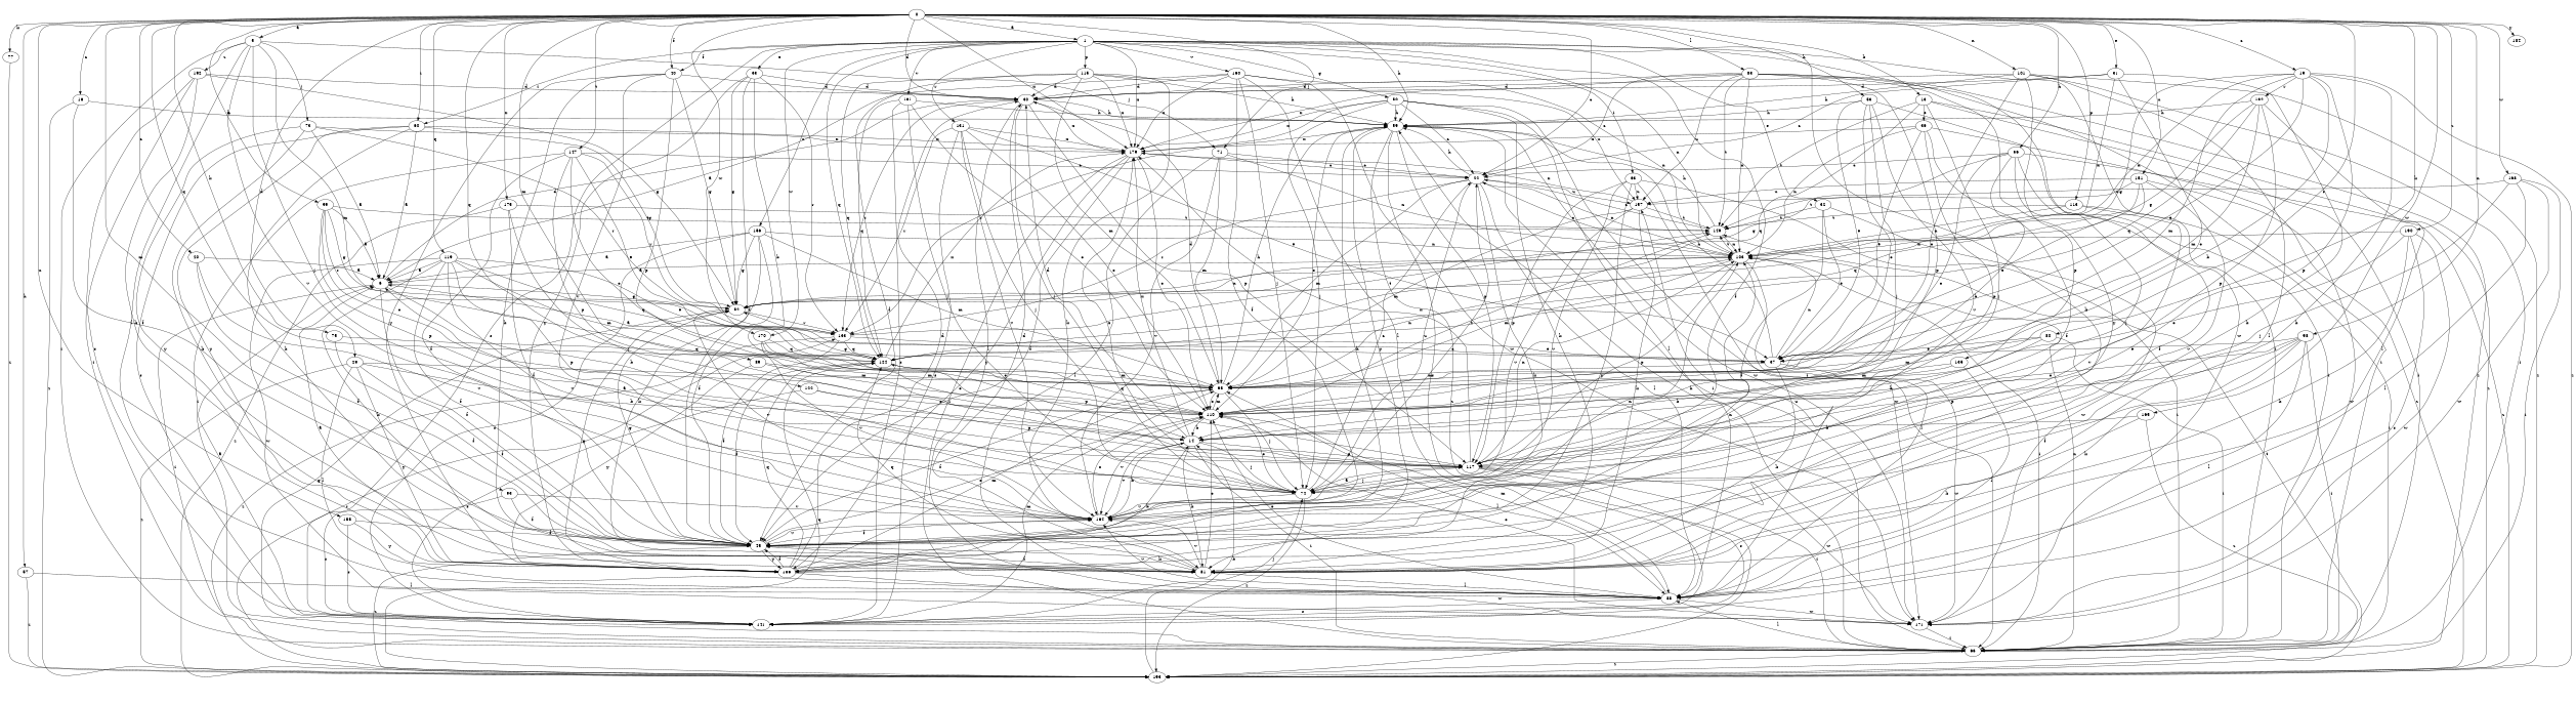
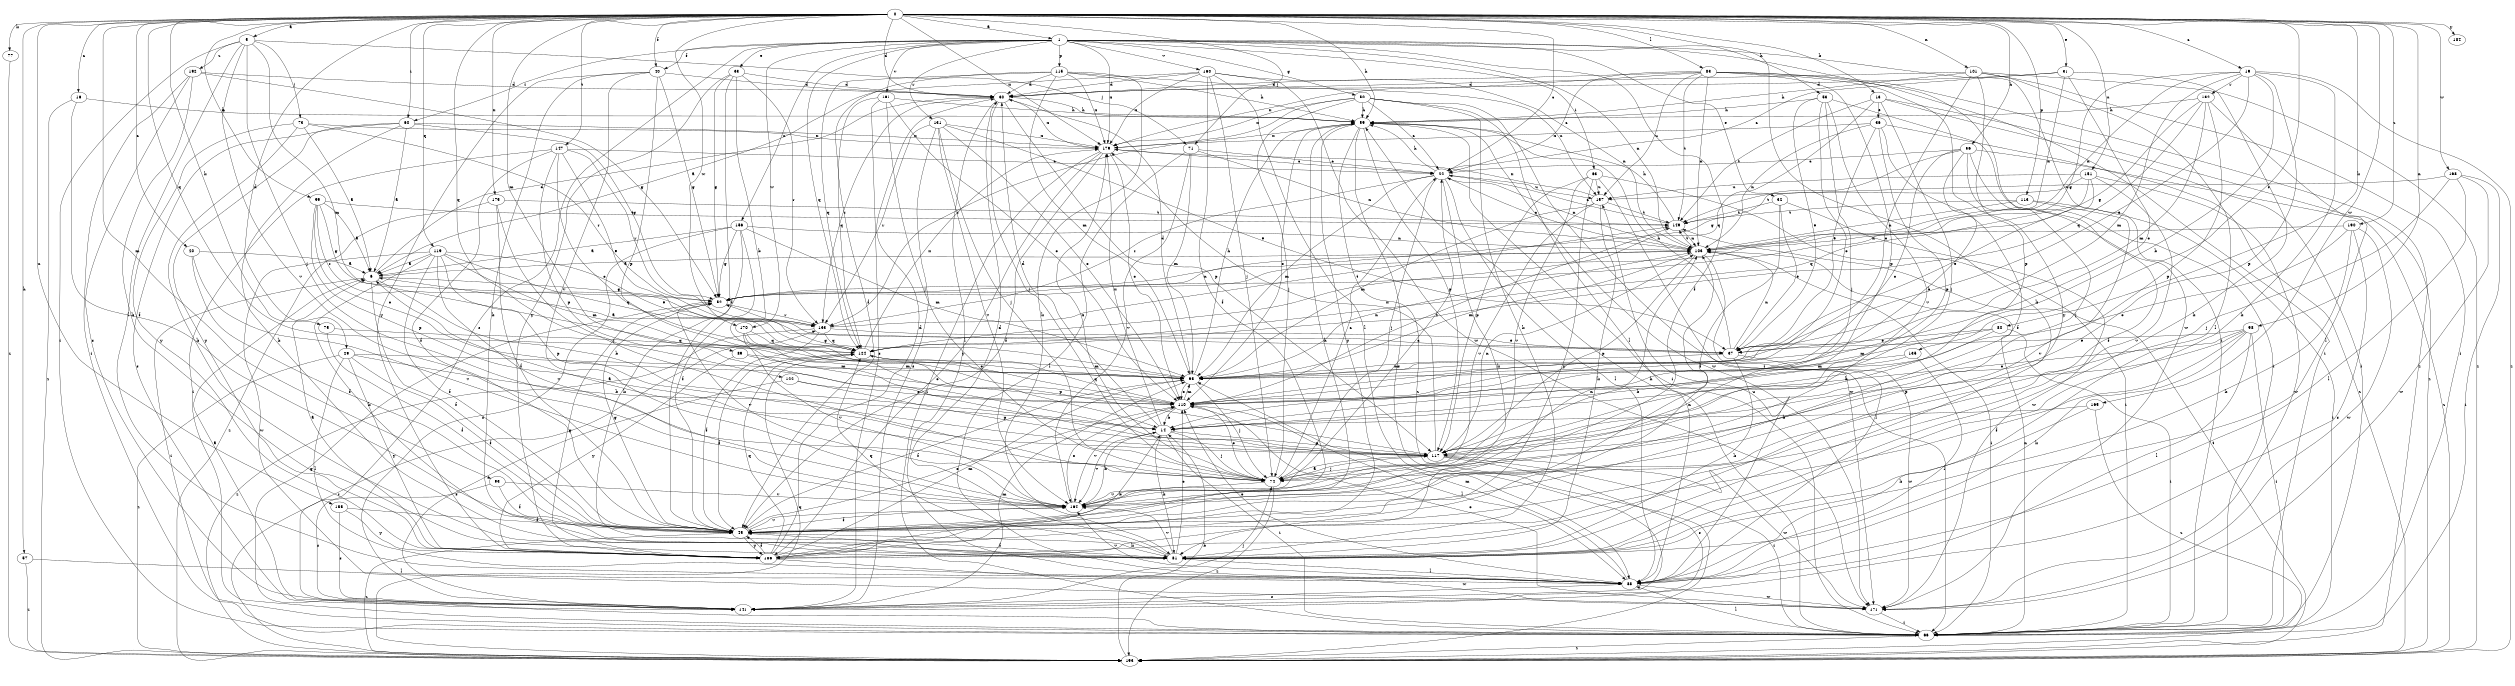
  strict digraph {
    0
    1
    5
    13
    16
    19
    20
    22
    29
    30
    31
    40
    53
    56
    57
    59
    60
    71
    75
    77
    80
    83
    89
    93
    98
    99
    101
    113
    119
    122
    124
    135
    147
    151
    155
    165
    168
    170
    175
    179
    184
    190
    32
    33
    45
    50
    63
    66
    81
    103
    115
    131
    141
    156
    160
    161
    171
    73
    74
    88
    95
    164
    192
    36
    149
    193
    14
    52
    117
    37
    132
    6
    133
    157
    186
    110
    0 -> 1 [label=a]
    0 -> 5 [label=a]
    0 -> 13 [label=b]
    0 -> 16 [label=c]
    0 -> 19 [label=c]
    0 -> 20 [label=c]
    0 -> 22 [label=c]
    0 -> 29 [label=d]
    0 -> 30 [label=d]
    0 -> 31 [label=e]
    0 -> 40 [label=f]
    0 -> 53 [label=h]
    0 -> 56 [label=h]
    0 -> 57 [label=h]
    0 -> 59 [label=h]
    0 -> 60 [label=i]
    0 -> 71 [label=j]
    0 -> 75 [label=k]
    0 -> 77 [label=k]
    0 -> 80 [label=k]
    0 -> 83 [label=l]
    0 -> 89 [label=m]
    0 -> 93 [label=m]
    0 -> 98 [label=n]
    0 -> 99 [label=n]
    0 -> 101 [label=n]
    0 -> 113 [label=p]
    0 -> 119 [label=q]
    0 -> 122 [label=q]
    0 -> 124 [label=q]
    0 -> 135 [label=s]
    0 -> 147 [label=t]
    0 -> 151 [label=u]
    0 -> 155 [label=u]
    0 -> 165 [label=w]
    0 -> 168 [label=w]
    0 -> 170 [label=w]
    0 -> 175 [label=x]
    0 -> 179 [label=x]
    0 -> 184 [label=y]
    0 -> 190 [label=z]
    1 -> 40 [label=f]
    1 -> 60 [label=i]
    1 -> 124 [label=q]
    1 -> 170 [label=w]
    1 -> 179 [label=x]
    1 -> 32 [label=e]
    1 -> 33 [label=e]
    1 -> 45 [label=f]
    1 -> 50 [label=g]
    1 -> 63 [label=i]
    1 -> 66 [label=i]
    1 -> 81 [label=k]
    1 -> 103 [label=n]
    1 -> 115 [label=p]
    1 -> 131 [label=r]
    1 -> 141 [label=s]
    1 -> 156 [label=u]
    1 -> 160 [label=v]
    1 -> 161 [label=v]
    1 -> 171 [label=w]
    5 -> 71 [label=j]
    5 -> 66 [label=i]
    5 -> 73 [label=j]
    5 -> 74 [label=j]
    5 -> 88 [label=l]
    5 -> 95 [label=m]
    5 -> 164 [label=v]
    5 -> 192 [label=z]
    13 -> 124 [label=q]
    13 -> 66 [label=i]
    13 -> 74 [label=j]
    13 -> 36 [label=e]
    13 -> 149 [label=t]
    13 -> 193 [label=z]
    16 -> 59 [label=h]
    16 -> 45 [label=f]
    16 -> 193 [label=z]
    19 -> 81 [label=k]
    19 -> 103 [label=n]
    19 -> 95 [label=m]
    19 -> 193 [label=z]
    19 -> 14 [label=b]
    19 -> 52 [label=g]
    19 -> 117 [label=p]
    19 -> 37 [label=e]
    19 -> 132 [label=r]
    20 -> 45 [label=f]
    20 -> 164 [label=v]
    20 -> 6 [label=a]
    22 -> 59 [label=h]
    22 -> 81 [label=k]
    22 -> 103 [label=n]
-   22 -> 74 [label=u]
+   22 -> 74 [label=j]
    22 -> 88 [label=l]
    22 -> 95 [label=m]
    22 -> 133 [label=r]
    22 -> 157 [label=u]
    29 -> 45 [label=f]
    29 -> 88 [label=l]
    29 -> 95 [label=m]
    29 -> 193 [label=z]
    29 -> 14 [label=b]
    29 -> 186 [label=y]
    30 -> 59 [label=h]
    30 -> 179 [label=x]
    30 -> 74 [label=j]
    30 -> 88 [label=l]
    30 -> 117 [label=p]
    30 -> 133 [label=r]
    31 -> 22 [label=c]
    31 -> 30 [label=d]
    31 -> 81 [label=k]
    31 -> 103 [label=n]
    31 -> 110 [label=o]
    40 -> 30 [label=d]
    40 -> 81 [label=k]
    40 -> 164 [label=v]
    40 -> 52 [label=g]
    40 -> 117 [label=p]
    40 -> 186 [label=y]
    53 -> 59 [label=h]
    53 -> 66 [label=i]
    53 -> 74 [label=j]
    53 -> 164 [label=v]
    53 -> 37 [label=e]
    53 -> 110 [label=o]
    56 -> 22 [label=c]
    56 -> 45 [label=f]
    56 -> 74 [label=j]
    56 -> 193 [label=z]
    56 -> 14 [label=b]
    56 -> 52 [label=g]
    56 -> 110 [label=o]
    57 -> 88 [label=l]
    57 -> 193 [label=z]
    59 -> 179 [label=x]
    59 -> 66 [label=i]
    59 -> 141 [label=s]
    59 -> 171 [label=w]
    59 -> 193 [label=z]
    59 -> 117 [label=p]
    59 -> 186 [label=y]
    59 -> 110 [label=o]
    60 -> 179 [label=x]
    60 -> 81 [label=k]
    60 -> 141 [label=s]
    60 -> 52 [label=g]
    60 -> 6 [label=a]
    60 -> 186 [label=y]
    71 -> 22 [label=c]
    71 -> 103 [label=n]
    71 -> 88 [label=l]
    71 -> 95 [label=m]
    71 -> 164 [label=v]
    75 -> 124 [label=q]
    75 -> 45 [label=f]
    77 -> 193 [label=z]
    80 -> 66 [label=i]
    80 -> 95 [label=m]
    80 -> 14 [label=b]
    80 -> 37 [label=e]
    83 -> 22 [label=c]
    83 -> 30 [label=d]
    83 -> 179 [label=x]
    83 -> 66 [label=i]
    83 -> 103 [label=n]
    83 -> 149 [label=t]
    83 -> 193 [label=z]
    83 -> 117 [label=p]
    83 -> 157 [label=u]
    83 -> 186 [label=y]
    89 -> 95 [label=m]
    89 -> 186 [label=y]
    89 -> 110 [label=o]
    93 -> 45 [label=f]
    93 -> 141 [label=s]
    93 -> 164 [label=v]
    98 -> 45 [label=f]
    98 -> 66 [label=i]
    98 -> 81 [label=k]
    98 -> 88 [label=l]
    98 -> 117 [label=p]
    98 -> 37 [label=e]
    98 -> 110 [label=o]
    99 -> 149 [label=t]
    99 -> 52 [label=g]
    99 -> 117 [label=p]
    99 -> 6 [label=a]
    99 -> 133 [label=r]
    99 -> 110 [label=o]
    101 -> 30 [label=d]
    101 -> 59 [label=h]
    101 -> 66 [label=i]
    101 -> 88 [label=l]
    101 -> 193 [label=z]
    101 -> 117 [label=p]
    101 -> 110 [label=o]
    113 -> 66 [label=i]
    113 -> 103 [label=n]
    113 -> 164 [label=v]
    113 -> 149 [label=t]
    119 -> 124 [label=q]
    119 -> 45 [label=f]
    119 -> 81 [label=k]
    119 -> 171 [label=w]
    119 -> 95 [label=m]
    119 -> 164 [label=v]
    119 -> 117 [label=p]
    119 -> 37 [label=e]
    119 -> 6 [label=a]
    122 -> 141 [label=s]
    122 -> 117 [label=p]
    122 -> 110 [label=o]
    124 -> 179 [label=x]
    124 -> 45 [label=f]
    124 -> 95 [label=m]
    124 -> 6 [label=a]
    135 -> 88 [label=l]
    135 -> 95 [label=m]
    135 -> 14 [label=b]
    147 -> 22 [label=c]
    147 -> 45 [label=f]
    147 -> 66 [label=i]
    147 -> 117 [label=p]
    147 -> 37 [label=e]
    147 -> 133 [label=r]
    147 -> 110 [label=o]
    151 -> 124 [label=q]
    151 -> 171 [label=w]
    151 -> 164 [label=v]
    151 -> 149 [label=t]
    151 -> 37 [label=e]
    151 -> 157 [label=u]
    155 -> 45 [label=f]
    155 -> 141 [label=s]
    155 -> 186 [label=y]
    165 -> 81 [label=k]
    165 -> 193 [label=z]
    165 -> 14 [label=b]
    168 -> 66 [label=i]
    168 -> 171 [label=w]
    168 -> 74 [label=j]
    168 -> 88 [label=l]
    168 -> 157 [label=u]
    170 -> 124 [label=q]
    170 -> 164 [label=v]
    170 -> 117 [label=p]
    170 -> 110 [label=o]
    175 -> 45 [label=f]
    175 -> 74 [label=j]
    175 -> 149 [label=t]
    175 -> 193 [label=z]
    179 -> 22 [label=c]
    179 -> 45 [label=f]
    179 -> 66 [label=i]
    179 -> 186 [label=y]
    179 -> 110 [label=o]
    190 -> 81 [label=k]
    190 -> 103 [label=n]
    190 -> 141 [label=s]
    190 -> 171 [label=w]
    190 -> 110 [label=o]
    32 -> 45 [label=f]
    32 -> 171 [label=w]
    32 -> 149 [label=t]
    32 -> 37 [label=e]
    33 -> 30 [label=d]
    33 -> 45 [label=f]
    33 -> 14 [label=b]
    33 -> 52 [label=g]
    33 -> 133 [label=r]
    33 -> 186 [label=y]
    45 -> 81 [label=k]
    45 -> 103 [label=n]
    45 -> 164 [label=v]
    45 -> 193 [label=z]
    45 -> 52 [label=g]
    45 -> 186 [label=y]
    45 -> 110 [label=o]
    50 -> 22 [label=c]
    50 -> 59 [label=h]
    50 -> 179 [label=x]
    50 -> 66 [label=i]
    50 -> 81 [label=k]
    50 -> 74 [label=j]
    50 -> 88 [label=l]
    50 -> 133 [label=r]
    63 -> 66 [label=i]
    63 -> 171 [label=w]
    63 -> 164 [label=v]
    63 -> 117 [label=p]
    63 -> 157 [label=u]
    63 -> 186 [label=y]
    66 -> 59 [label=h]
    66 -> 103 [label=n]
    66 -> 88 [label=l]
    66 -> 193 [label=z]
    66 -> 52 [label=g]
    81 -> 30 [label=d]
    81 -> 124 [label=q]
    81 -> 45 [label=f]
    81 -> 88 [label=l]
    81 -> 164 [label=v]
    81 -> 110 [label=o]
    103 -> 22 [label=c]
    103 -> 66 [label=i]
    103 -> 88 [label=l]
    103 -> 95 [label=m]
    103 -> 149 [label=t]
    103 -> 117 [label=p]
    103 -> 6 [label=a]
    115 -> 30 [label=d]
    115 -> 59 [label=h]
    115 -> 124 [label=q]
    115 -> 179 [label=x]
    115 -> 45 [label=f]
    115 -> 81 [label=k]
    115 -> 95 [label=m]
    115 -> 157 [label=u]
    131 -> 179 [label=x]
    131 -> 141 [label=s]
    131 -> 74 [label=j]
    131 -> 164 [label=v]
    131 -> 37 [label=e]
    131 -> 133 [label=r]
    131 -> 110 [label=o]
    141 -> 74 [label=j]
    141 -> 95 [label=m]
    141 -> 6 [label=a]
    156 -> 45 [label=f]
    156 -> 81 [label=k]
    156 -> 103 [label=n]
    156 -> 141 [label=s]
    156 -> 95 [label=m]
    156 -> 52 [label=g]
    156 -> 6 [label=a]
    160 -> 30 [label=d]
    160 -> 179 [label=x]
    160 -> 45 [label=f]
    160 -> 103 [label=n]
    160 -> 171 [label=w]
    160 -> 74 [label=j]
    160 -> 88 [label=l]
    160 -> 6 [label=a]
    161 -> 59 [label=h]
    161 -> 124 [label=q]
    161 -> 141 [label=s]
    161 -> 74 [label=j]
    161 -> 110 [label=o]
    171 -> 66 [label=i]
    171 -> 110 [label=o]
    73 -> 179 [label=x]
    73 -> 81 [label=k]
    73 -> 6 [label=a]
    73 -> 133 [label=r]
    73 -> 186 [label=y]
    74 -> 22 [label=c]
    74 -> 179 [label=x]
    74 -> 164 [label=v]
    74 -> 193 [label=z]
    74 -> 117 [label=a]
    74 -> 6 [label=a]
    74 -> 110 [label=o]
    88 -> 141 [label=s]
    88 -> 171 [label=w]
    88 -> 95 [label=m]
    88 -> 164 [label=v]
    88 -> 157 [label=u]
    88 -> 110 [label=o]
    95 -> 30 [label=d]
    95 -> 59 [label=h]
    95 -> 45 [label=f]
    95 -> 103 [label=n]
    95 -> 74 [label=j]
    95 -> 52 [label=g]
    95 -> 110 [label=o]
    164 -> 22 [label=c]
    164 -> 45 [label=f]
    164 -> 14 [label=b]
    164 -> 110 [label=o]
    192 -> 30 [label=d]
    192 -> 66 [label=i]
    192 -> 81 [label=k]
    192 -> 141 [label=s]
    192 -> 52 [label=g]
    36 -> 179 [label=x]
    36 -> 45 [label=f]
    36 -> 103 [label=n]
    36 -> 193 [label=z]
    36 -> 117 [label=p]
    36 -> 37 [label=e]
    149 -> 22 [label=c]
    149 -> 59 [label=h]
    149 -> 103 [label=n]
    193 -> 124 [label=q]
    193 -> 149 [label=t]
    193 -> 14 [label=b]
    193 -> 133 [label=r]
    14 -> 30 [label=d]
    14 -> 179 [label=x]
    14 -> 66 [label=i]
    14 -> 81 [label=k]
    14 -> 74 [label=j]
    14 -> 164 [label=v]
    14 -> 117 [label=p]
    52 -> 103 [label=n]
    52 -> 164 [label=v]
    52 -> 133 [label=r]
    117 -> 179 [label=x]
    117 -> 66 [label=i]
    117 -> 103 [label=n]
    117 -> 141 [label=s]
    117 -> 171 [label=w]
    117 -> 74 [label=j]
    37 -> 59 [label=h]
    37 -> 81 [label=k]
    37 -> 103 [label=n]
    37 -> 171 [label=w]
    37 -> 95 [label=m]
    132 -> 59 [label=h]
    132 -> 124 [label=q]
    132 -> 88 [label=l]
    132 -> 95 [label=m]
    132 -> 52 [label=g]
    132 -> 117 [label=p]
    6 -> 30 [label=d]
    6 -> 45 [label=f]
    6 -> 66 [label=i]
    6 -> 14 [label=b]
    6 -> 52 [label=g]
    133 -> 124 [label=q]
    133 -> 45 [label=f]
    133 -> 149 [label=t]
    133 -> 193 [label=z]
    133 -> 37 [label=e]
    157 -> 179 [label=x]
    157 -> 81 [label=k]
    157 -> 95 [label=m]
    157 -> 164 [label=v]
    157 -> 149 [label=t]
    186 -> 30 [label=d]
    186 -> 59 [label=h]
    186 -> 124 [label=q]
    186 -> 45 [label=f]
    186 -> 103 [label=n]
    186 -> 171 [label=w]
    186 -> 95 [label=m]
    186 -> 14 [label=b]
    186 -> 52 [label=g]
    186 -> 6 [label=a]
    110 -> 124 [label=q]
    110 -> 88 [label=l]
    110 -> 95 [label=m]
    110 -> 164 [label=v]
    110 -> 149 [label=t]
    110 -> 14 [label=b]
  }
